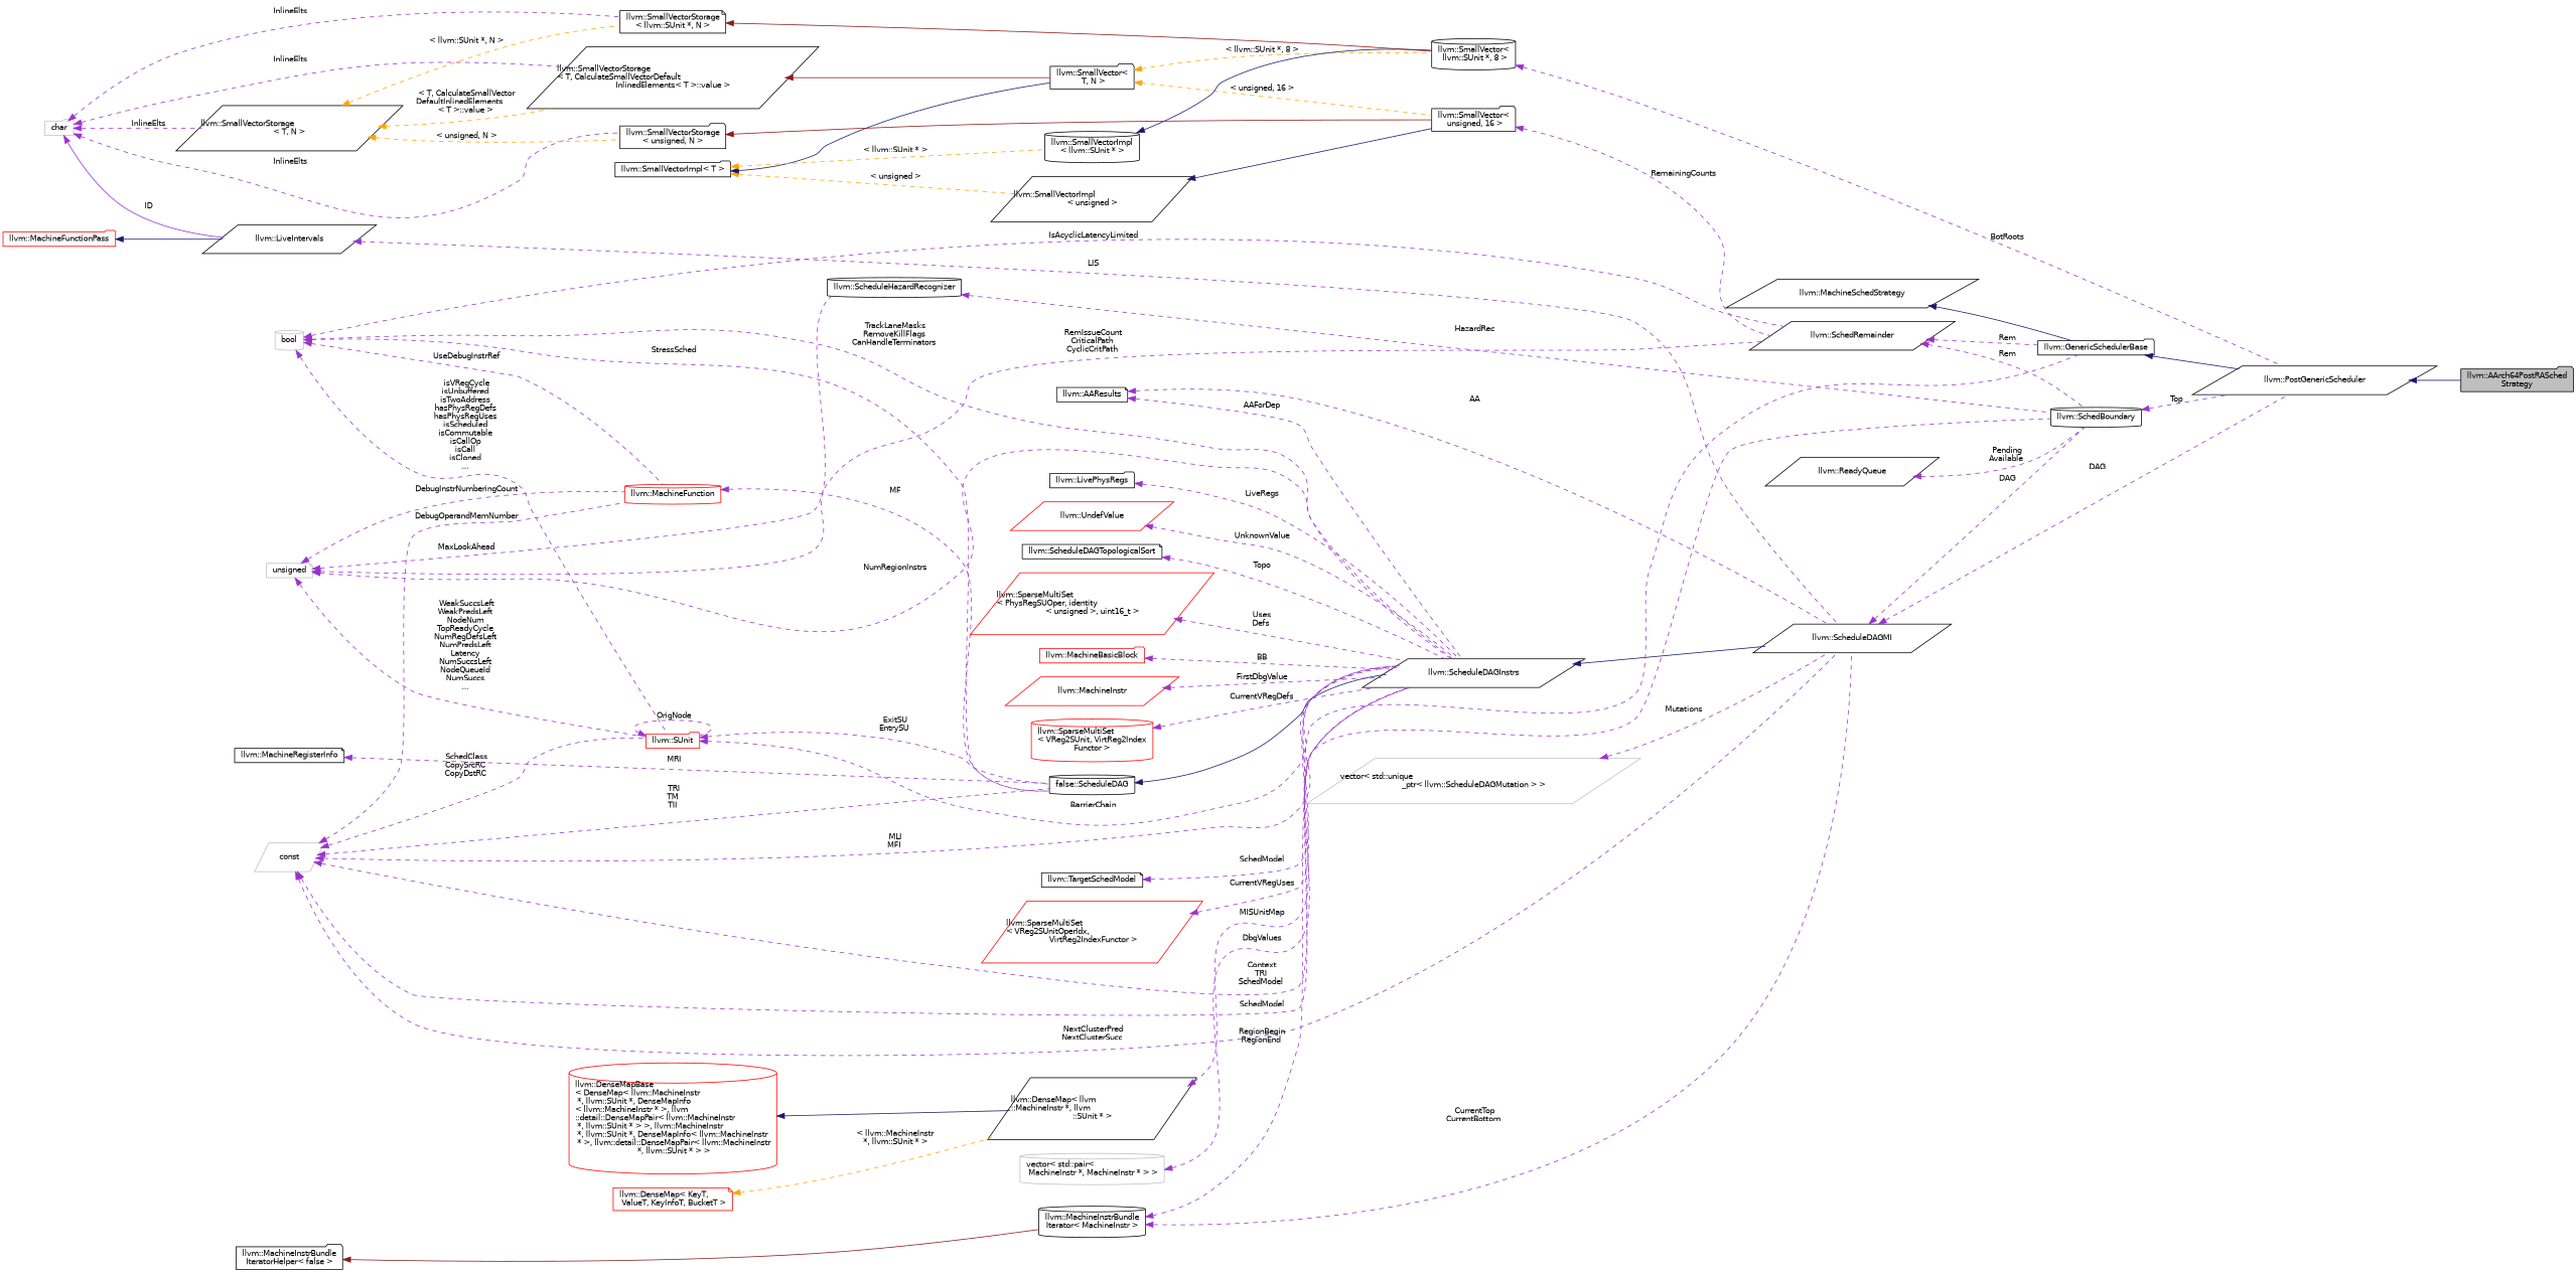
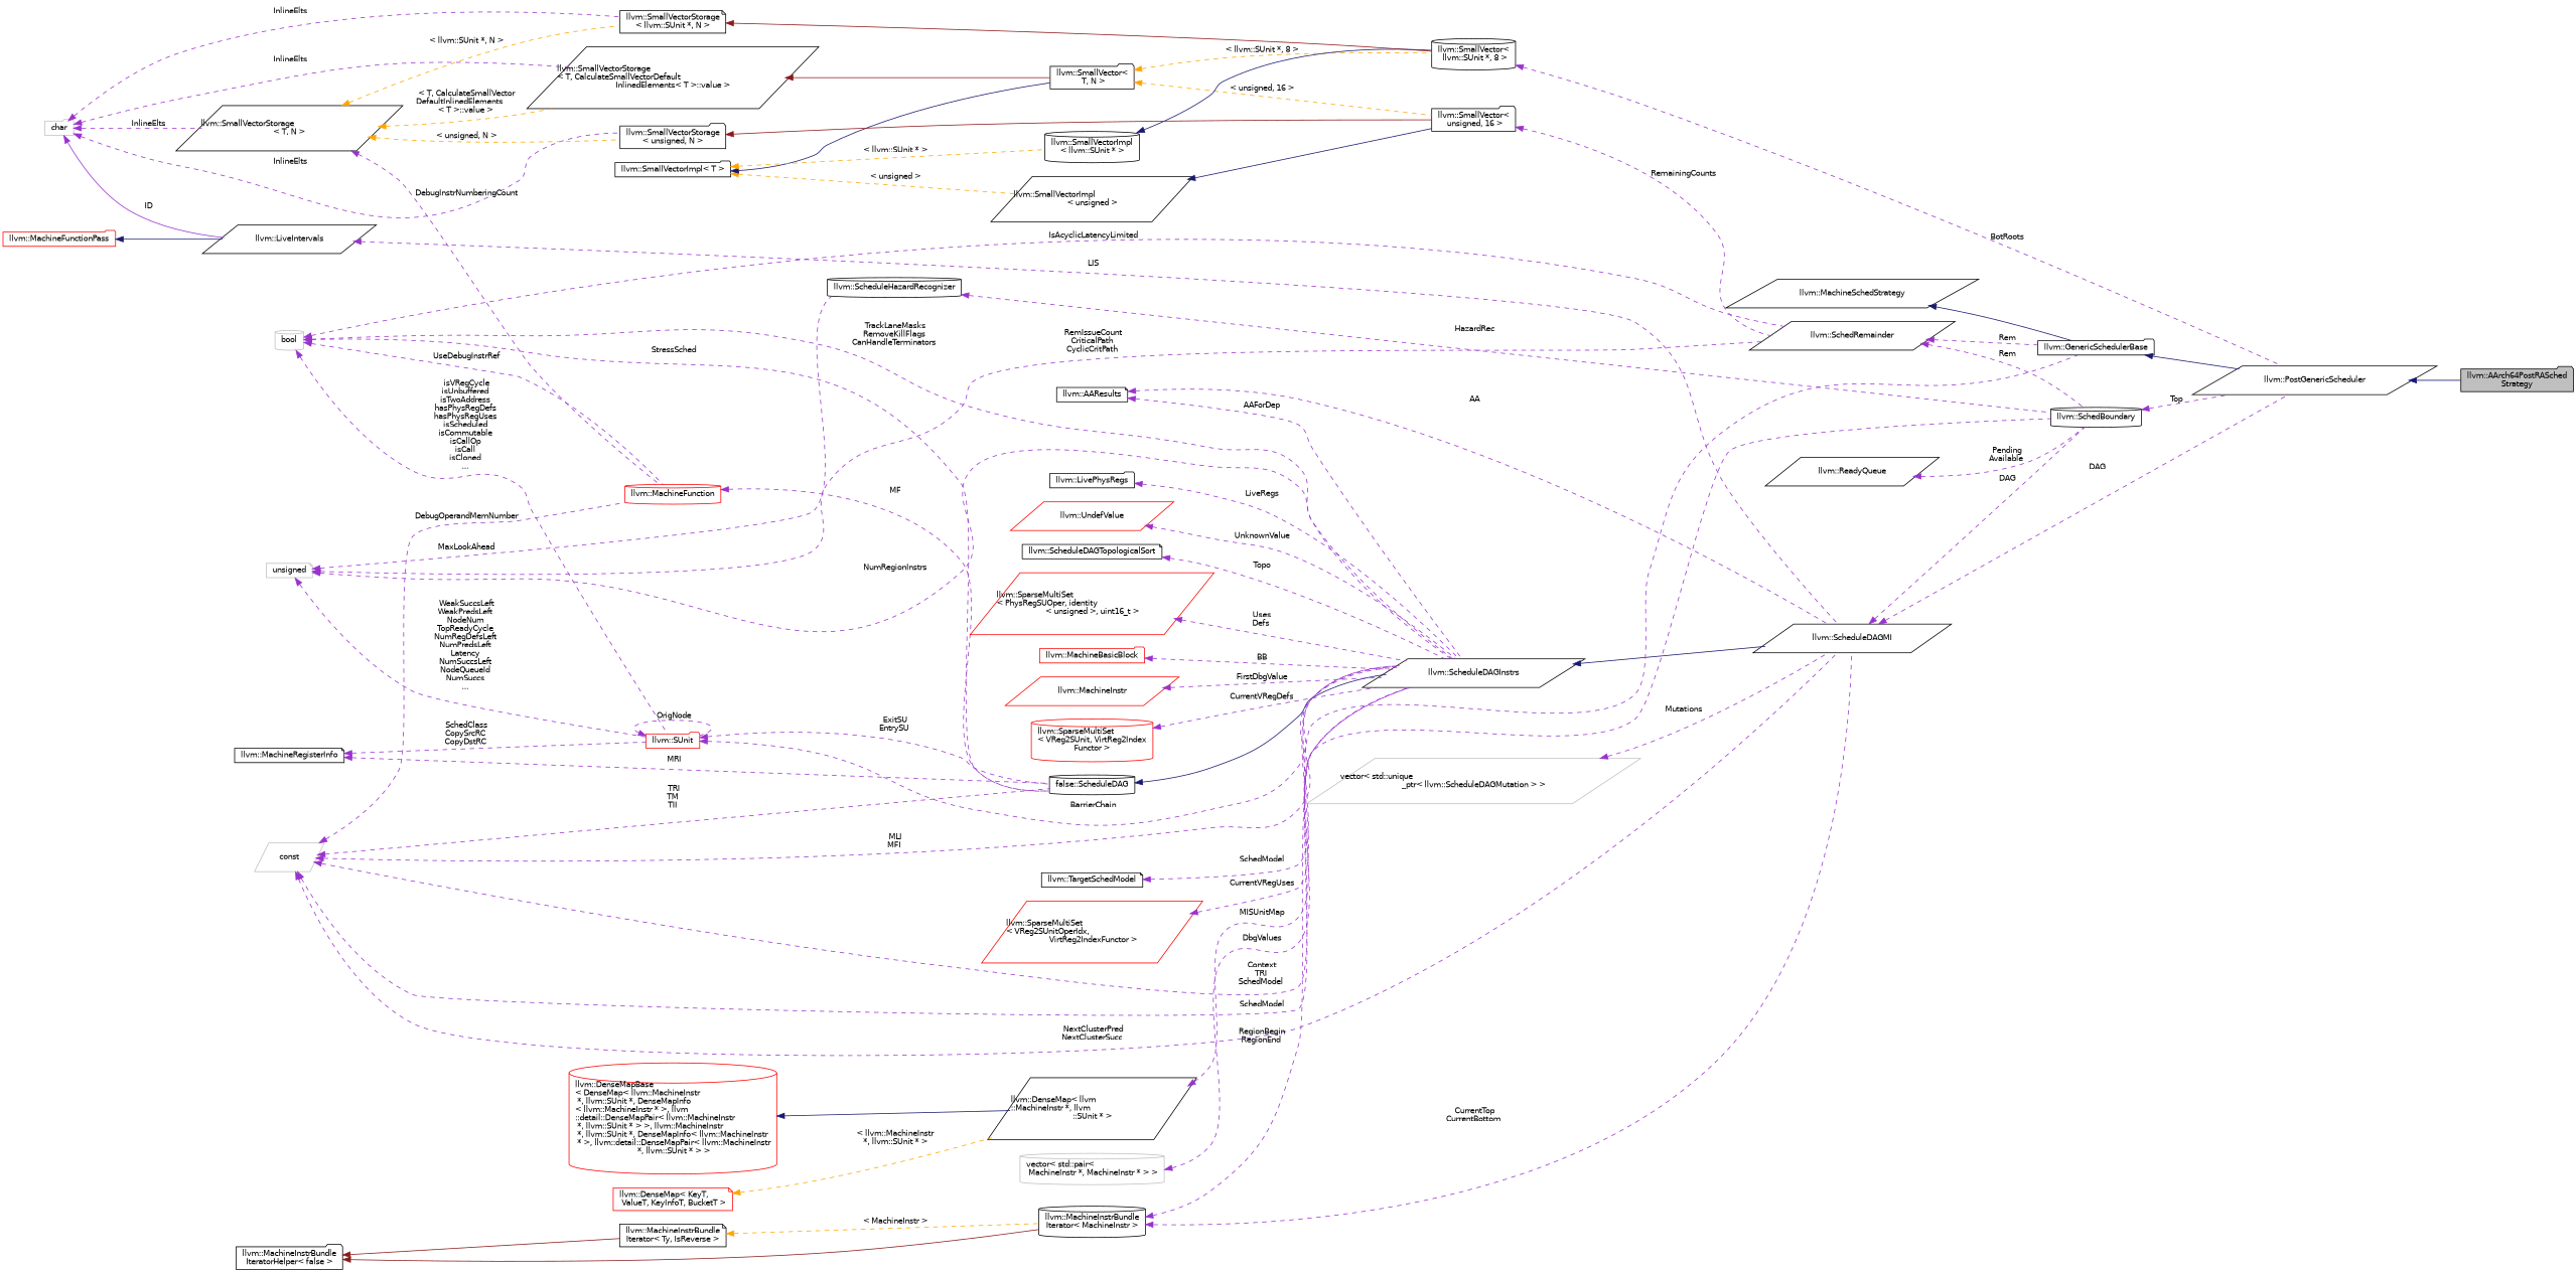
  digraph {
    rankdir=LR
    node [color=black fontname=Helvetica fontsize=10 shape=parallelogram]
    edge [color=darkorchid3 dir=back fontname=Helvetica fontsize=10 labelfontname=Helvetica labelfontsize=10 style=dashed]
    n1 [fillcolor=grey75 fontcolor=black height=0.2 label="llvm::AArch64PostRASched\lStrategy" shape=folder style=filled width=0.4]
    n2 [height=0.2 label="llvm::PostGenericScheduler" width=0.4]
    n3 [height=0.2 label="llvm::GenericSchedulerBase" shape=folder width=0.4]
    n4 [height=0.2 label="llvm::MachineSchedStrategy" width=0.4]
    n5 [height=0.2 label="llvm::SchedRemainder" width=0.4]
    n6 [height=0.2 label="llvm::SchedBoundary" shape=cylinder width=0.4]
    n7 [height=0.2 label="llvm::SmallVector\<\l unsigned, 16 \>" shape=folder width=0.4]
    n8 [height=0.2 label="llvm::SmallVectorImpl\l\< unsigned \>" width=0.4]
    n9 [height=0.2 label="llvm::SmallVectorImpl\< T \>" shape=folder width=0.4]
    n10 [height=0.2 label="llvm::SmallVector\<\l T, N \>" shape=folder width=0.4]
    n11 [height=0.2 label="llvm::SmallVectorImpl\l\< llvm::SUnit * \>" shape=cylinder width=0.4]
    n12 [height=0.2 label="llvm::SmallVector\<\l llvm::SUnit *, 8 \>" shape=cylinder width=0.4]
    n13 [height=0.2 label="llvm::SmallVectorStorage\l\< unsigned, N \>" shape=folder width=0.4]
    n14 [color=grey75 height=0.2 label=char shape=folder width=0.4]
    n15 [height=0.2 label="llvm::SmallVectorStorage\l\< T, N \>" width=0.4]
    n16 [height=0.2 label="llvm::SmallVectorStorage\l\< T, CalculateSmallVectorDefault\lInlinedElements\< T \>::value \>" width=0.4]
    n17 [height=0.2 label="llvm::SmallVectorStorage\l\< llvm::SUnit *, N \>" shape=note width=0.4]
    n18 [height=0.2 label="llvm::LiveIntervals" width=0.4]
    n19 [height=0.2 label="llvm::ScheduleDAGMI" width=0.4]
    n20 [color=grey75 height=0.2 label=bool shape=cylinder width=0.4]
    n21 [height=0.2 label="llvm::ScheduleDAGInstrs" width=0.4]
    n22 [height=0.2 label="false::ScheduleDAG" shape=cylinder width=0.4]
    n23 [color=red height=0.2 label="llvm::MachineFunction" shape=cylinder width=0.4]
    n24 [color=red height=0.2 label="llvm::SUnit" shape=folder width=0.4]
    n25 [color=grey75 height=0.2 label=unsigned shape=note width=0.4]
    n26 [height=0.2 label="llvm::ScheduleHazardRecognizer" shape=cylinder width=0.4]
    n27 [color=grey75 height=0.2 label=const width=0.4]
    n28 [height=0.2 label="llvm::MachineRegisterInfo" shape=note width=0.4]
    n29 [height=0.2 label="llvm::DenseMap\< llvm\l::MachineInstr *, llvm\l::SUnit * \>" width=0.4]
    n30 [color=red height=0.2 label="llvm::DenseMapBase\l\< DenseMap\< llvm::MachineInstr\l *, llvm::SUnit *, DenseMapInfo\l\< llvm::MachineInstr * \>, llvm\l::detail::DenseMapPair\< llvm::MachineInstr\l *, llvm::SUnit * \> \>, llvm::MachineInstr\l *, llvm::SUnit *, DenseMapInfo\< llvm::MachineInstr\l * \>, llvm::detail::DenseMapPair\< llvm::MachineInstr\l *, llvm::SUnit * \> \>" shape=cylinder width=0.4]
    n31 [color=red height=0.2 label="llvm::DenseMap\< KeyT,\l ValueT, KeyInfoT, BucketT \>" shape=note width=0.4]
    n32 [height=0.2 label="llvm::MachineInstrBundle\lIterator\< MachineInstr \>" shape=cylinder width=0.4]
    n33 [height=0.2 label="llvm::MachineInstrBundle\lIteratorHelper\< false \>" shape=folder width=0.4]
+   n34 [height=0.2 label="llvm::MachineInstrBundle\lIterator\< Ty, IsReverse \>" shape=note width=0.4]
    n35 [color=grey75 height=0.2 label="vector\< std::pair\<\l MachineInstr *, MachineInstr * \> \>" shape=cylinder width=0.4]
    n36 [height=0.2 label="llvm::LivePhysRegs" shape=folder width=0.4]
    n37 [color=red height=0.2 label="llvm::UndefValue" width=0.4]
    n38 [height=0.2 label="llvm::AAResults" shape=note width=0.4]
    n39 [height=0.2 label="llvm::ScheduleDAGTopologicalSort" shape=note width=0.4]
    n40 [color=red height=0.2 label="llvm::SparseMultiSet\l\< PhysRegSUOper, identity\l\< unsigned \>, uint16_t \>" width=0.4]
    n41 [color=red height=0.2 label="llvm::MachineBasicBlock" shape=folder width=0.4]
    n42 [color=red height=0.2 label="llvm::MachineInstr" width=0.4]
    n43 [color=red height=0.2 label="llvm::SparseMultiSet\l\< VReg2SUnit, VirtReg2Index\lFunctor \>" shape=cylinder width=0.4]
    n44 [height=0.2 label="llvm::TargetSchedModel" shape=note width=0.4]
    n45 [color=red height=0.2 label="llvm::SparseMultiSet\l\< VReg2SUnitOperIdx,\l VirtReg2IndexFunctor \>" width=0.4]
    n46 [color=grey75 height=0.2 label="vector\< std::unique\l_ptr\< llvm::ScheduleDAGMutation \> \>" width=0.4]
    n47 [color=red height=0.2 label="llvm::MachineFunctionPass" shape=folder width=0.4]
    n48 [height=0.2 label="llvm::ReadyQueue" width=0.4]
    n2 -> n1 [color=midnightblue style=solid]
    n3 -> n2 [color=midnightblue style=solid]
    n4 -> n3 [color=midnightblue style=solid]
    n5 -> n3 [label=" Rem"]
    n5 -> n6 [label=" Rem"]
    n6 -> n2 [label=" Top"]
    n7 -> n5 [label=" RemainingCounts"]
    n8 -> n7 [color=midnightblue style=solid]
    n9 -> n8 [color=orange label=" \< unsigned \>"]
    n9 -> n10 [color=midnightblue style=solid]
    n9 -> n11 [color=orange label=" \< llvm::SUnit * \>"]
    n10 -> n7 [color=orange label=" \< unsigned, 16 \>"]
    n10 -> n12 [color=orange label=" \< llvm::SUnit *, 8 \>"]
    n11 -> n12 [color=midnightblue style=solid]
    n12 -> n2 [label=" BotRoots"]
    n13 -> n7 [color=firebrick4 style=solid]
    n14 -> n13 [label=" InlineElts"]
    n14 -> n15 [label=" InlineElts"]
    n14 -> n16 [label=" InlineElts"]
    n14 -> n17 [label=" InlineElts"]
    n14 -> n18 [label=" ID" style=solid]
    n15 -> n13 [color=orange label=" \< unsigned, N \>"]
    n15 -> n16 [color=orange label=" \< T, CalculateSmallVector\lDefaultInlinedElements\l\< T \>::value \>"]
    n15 -> n17 [color=orange label=" \< llvm::SUnit *, N \>"]
    n16 -> n10 [color=firebrick4 style=solid]
    n17 -> n12 [color=firebrick4 style=solid]
    n18 -> n19 [label=" LIS"]
    n19 -> n2 [label=" DAG"]
    n19 -> n6 [label=" DAG"]
    n20 -> n5 [label=" IsAcyclicLatencyLimited"]
    n20 -> n21 [label=" TrackLaneMasks\nRemoveKillFlags\nCanHandleTerminators"]
    n20 -> n22 [label=" StressSched"]
    n20 -> n23 [label=" UseDebugInstrRef"]
    n20 -> n24 [label=" isVRegCycle\nisUnbuffered\nisTwoAddress\nhasPhysRegDefs\nhasPhysRegUses\nisScheduled\nisCommutable\nisCallOp\nisCall\nisCloned\n..."]
    n21 -> n19 [color=midnightblue style=solid]
    n22 -> n21 [color=midnightblue style=solid]
    n23 -> n22 [label=" MF"]
    n24 -> n21 [label=" BarrierChain"]
    n24 -> n22 [label=" ExitSU\nEntrySU"]
    n24 -> n24 [label=" OrigNode"]
    n25 -> n5 [label=" RemIssueCount\nCriticalPath\nCyclicCritPath"]
    n25 -> n21 [label=" NumRegionInstrs"]
-   n25 -> n23 [label=" DebugInstrNumberingCount"]
+   n15 -> n23 [label=" DebugInstrNumberingCount"]
    n25 -> n24 [label=" WeakSuccsLeft\nWeakPredsLeft\nNodeNum\nTopReadyCycle\nNumRegDefsLeft\nNumPredsLeft\nLatency\nNumSuccsLeft\nNodeQueueId\nNumSuccs\n..."]
    n25 -> n26 [label=" MaxLookAhead"]
    n26 -> n6 [label=" HazardRec"]
    n27 -> n3 [label=" Context\nTRI\nSchedModel"]
    n27 -> n6 [label=" SchedModel"]
    n27 -> n19 [label=" NextClusterPred\nNextClusterSucc"]
    n27 -> n21 [label=" MLI\nMFI"]
    n27 -> n22 [label=" TRI\nTM\nTII"]
    n27 -> n23 [label=" DebugOperandMemNumber"]
-   n27 -> n24 [label=" SchedClass\nCopySrcRC\nCopyDstRC"]
+   n28 -> n24 [label=" SchedClass\nCopySrcRC\nCopyDstRC"]
    n28 -> n22 [label=" MRI"]
    n29 -> n21 [label=" MISUnitMap"]
    n30 -> n29 [color=midnightblue style=solid]
    n31 -> n29 [color=orange label=" \< llvm::MachineInstr\l *, llvm::SUnit * \>"]
    n32 -> n19 [label=" CurrentTop\nCurrentBottom"]
    n32 -> n21 [label=" RegionBegin\nRegionEnd"]
    n33 -> n32 [color=firebrick4 style=solid]
+   n33 -> n34 [color=firebrick4 style=solid]
+   n34 -> n32 [color=orange label=" \< MachineInstr \>"]
    n35 -> n21 [label=" DbgValues"]
    n36 -> n21 [label=" LiveRegs"]
    n37 -> n21 [label=" UnknownValue"]
    n38 -> n19 [label=" AA"]
    n38 -> n21 [label=" AAForDep"]
    n39 -> n21 [label=" Topo"]
    n40 -> n21 [label=" Uses\nDefs"]
    n41 -> n21 [label=" BB"]
    n42 -> n21 [label=" FirstDbgValue"]
    n43 -> n21 [label=" CurrentVRegDefs"]
    n44 -> n21 [label=" SchedModel"]
    n45 -> n21 [label=" CurrentVRegUses"]
    n46 -> n19 [label=" Mutations"]
    n47 -> n18 [color=midnightblue style=solid]
    n48 -> n6 [label=" Pending\nAvailable"]
  }
